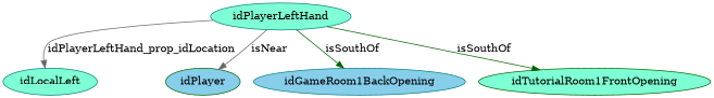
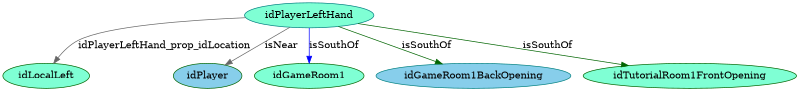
  strict digraph {
    node [color=darkgreen fillcolor=aquamarine node_type=entity_node style=filled]
    edge [color=gray40 edge_type=relationship]
    idPlayerLeftHand [color=teal]
-   idLocalLeft [color=teal node_type=property_node]
+   idLocalLeft [node_type=property_node]
    idPlayer [fillcolor=skyblue]
+   idGameRoom1
    idGameRoom1BackOpening [color=teal fillcolor=skyblue]
    idTutorialRoom1FrontOpening
    idPlayerLeftHand -> idLocalLeft [edge_type=property label=idPlayerLeftHand_prop_idLocation]
    idPlayerLeftHand -> idPlayer [label=isNear]
+   idPlayerLeftHand -> idGameRoom1 [color=blue label=isSouthOf]
    idPlayerLeftHand -> idGameRoom1BackOpening [color=darkgreen label=isSouthOf]
    idPlayerLeftHand -> idTutorialRoom1FrontOpening [color=darkgreen label=isSouthOf]
  }
